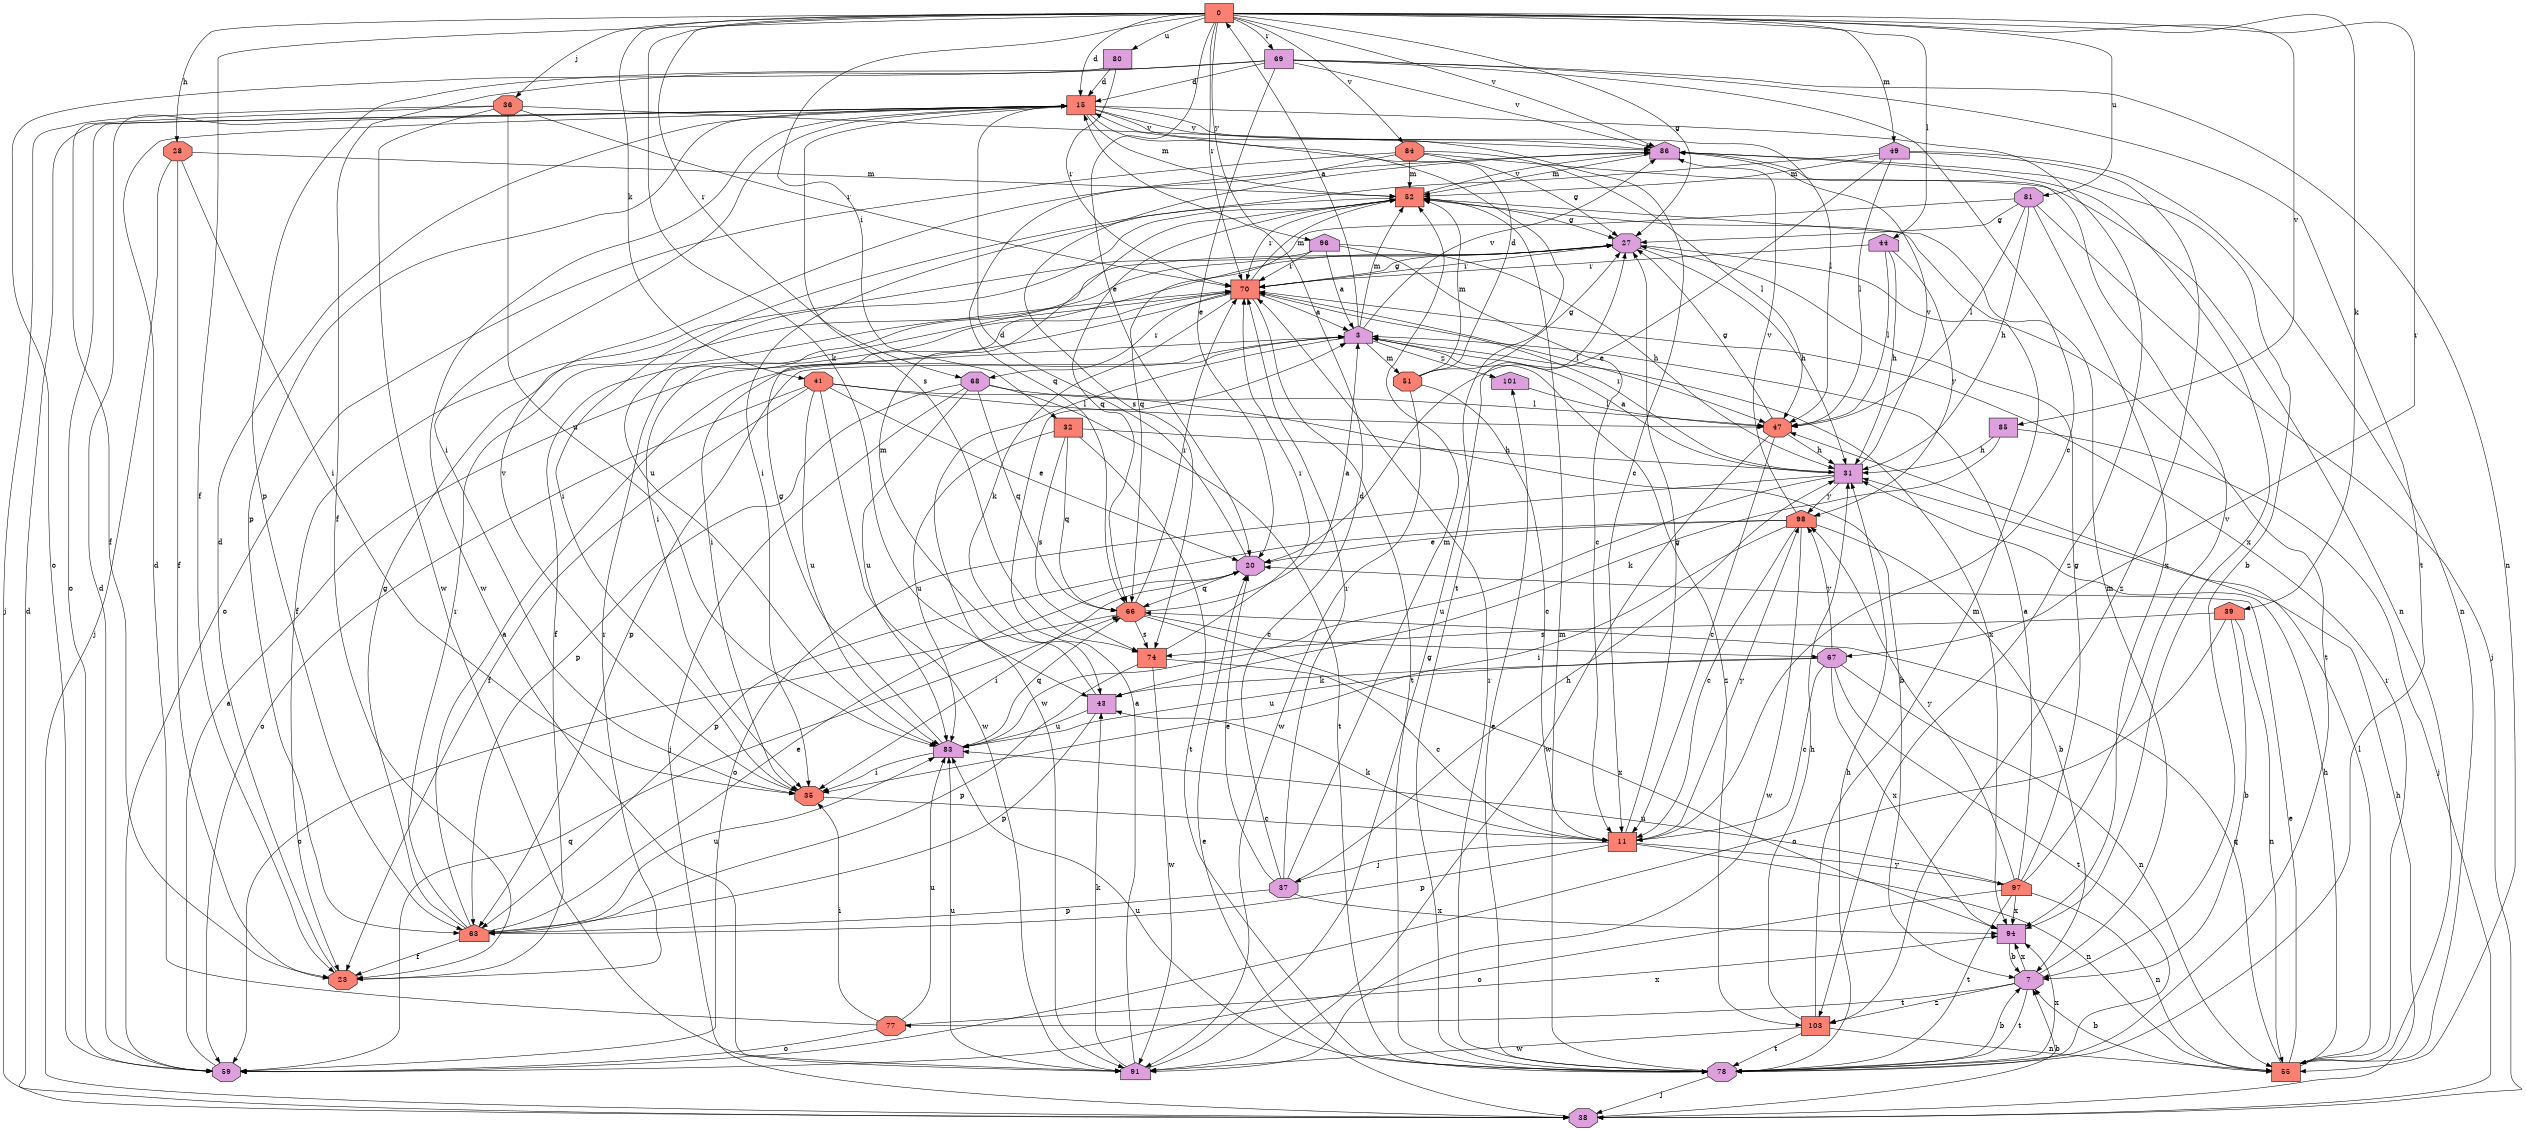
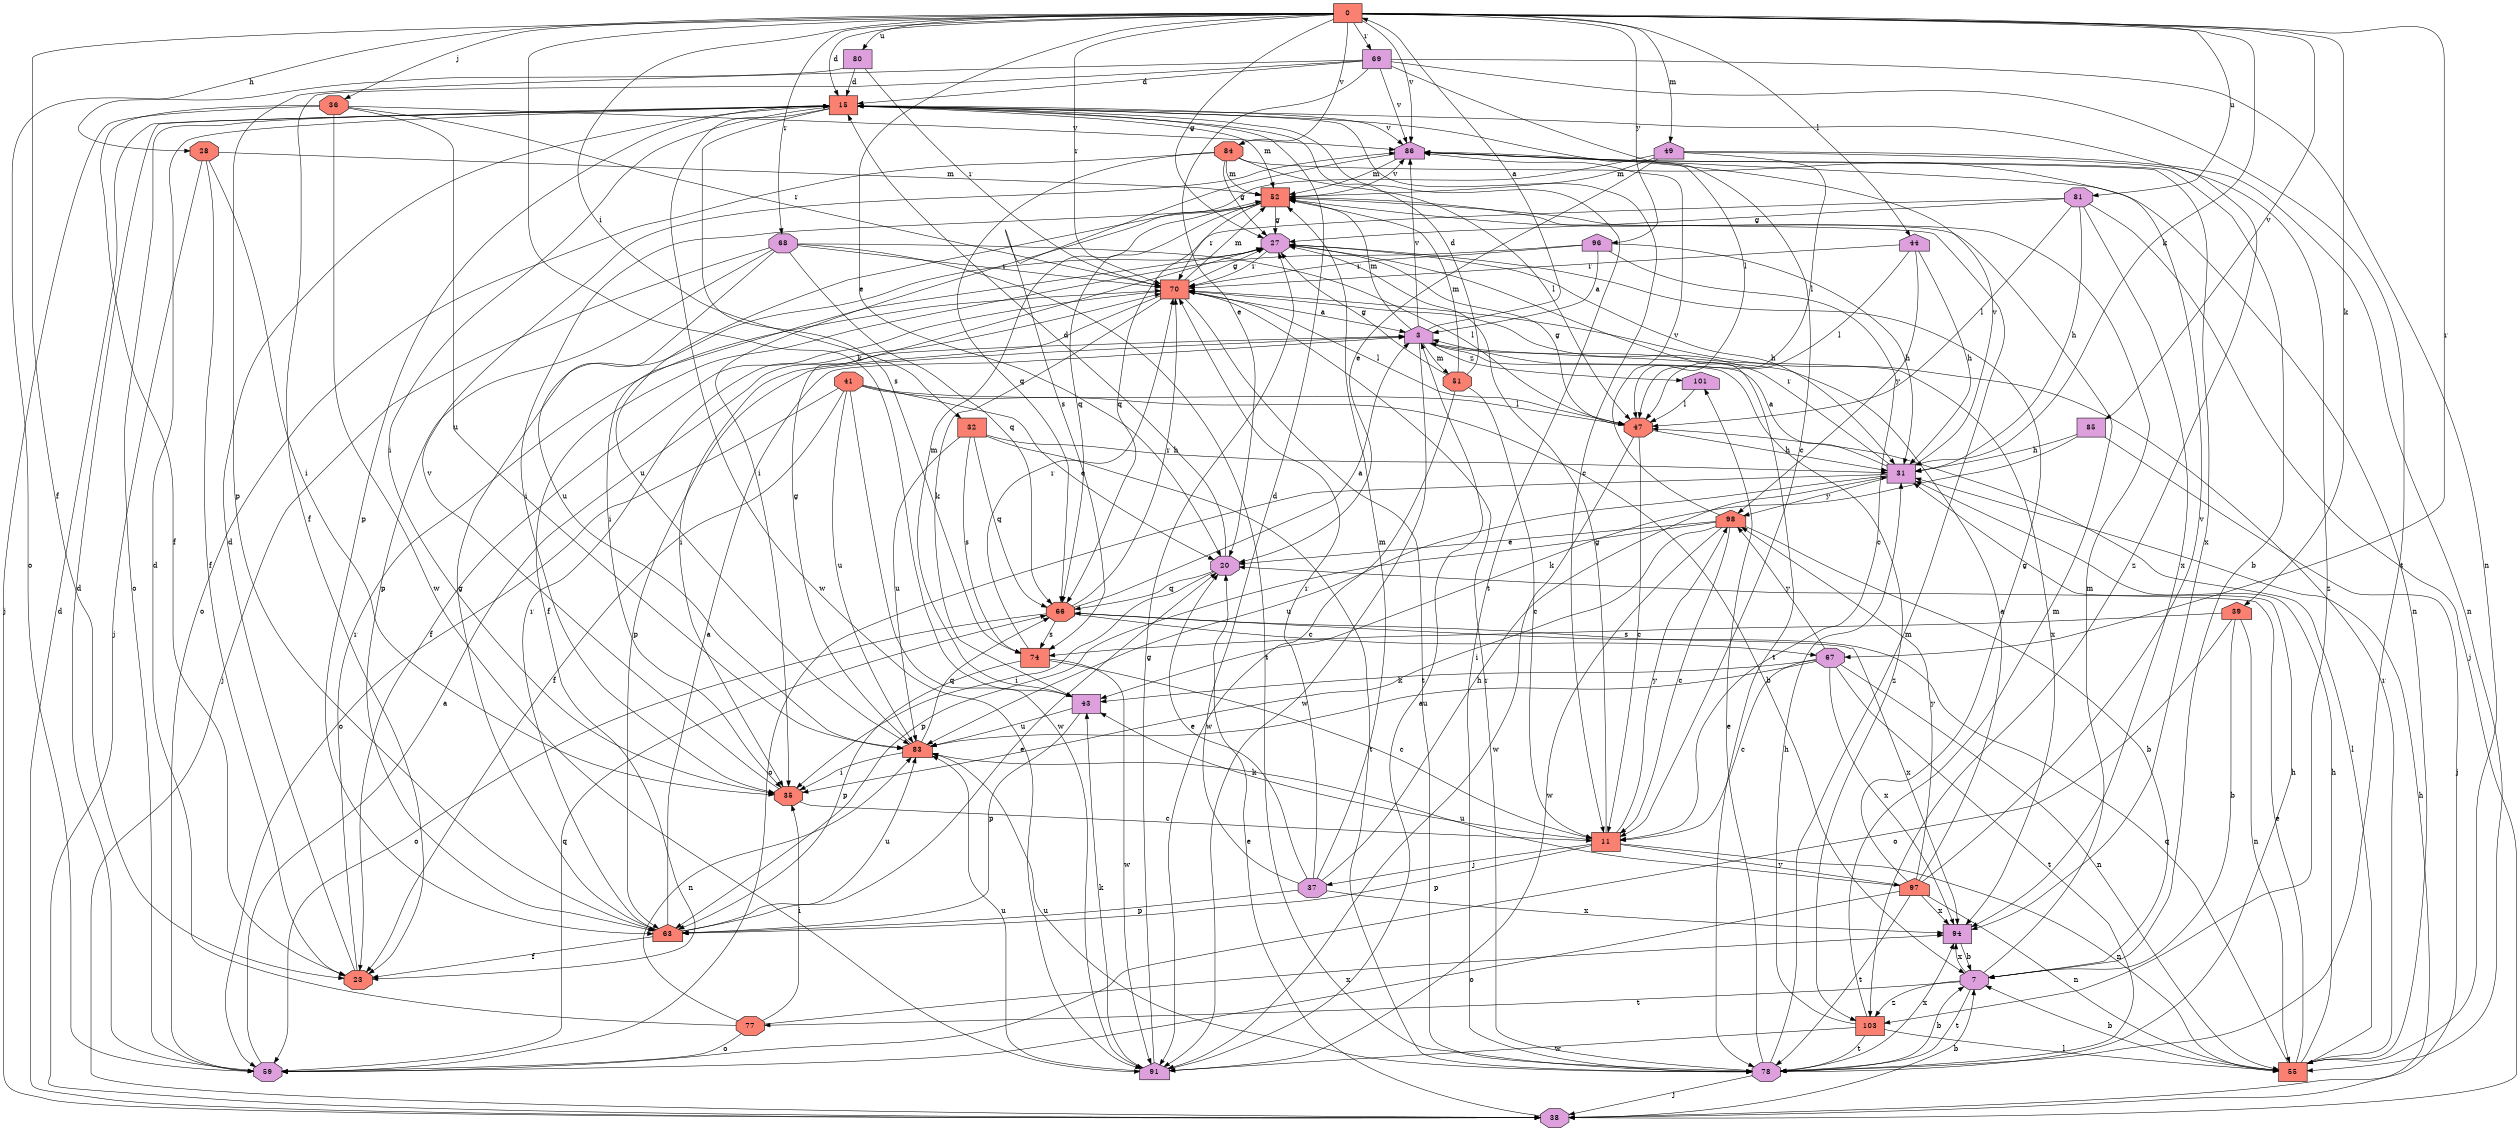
  strict digraph {
    node [fillcolor=salmon shape=octagon style=filled]
    0 [shape=box]
    15 [shape=box]
    20 [fillcolor=plum]
    23
    27 [fillcolor=plum]
    28
    32 [shape=box]
    36
    39 [shape=house]
    41
    43 [fillcolor=plum shape=box]
    44 [fillcolor=plum shape=house]
    49 [fillcolor=plum shape=house]
    67 [fillcolor=plum]
    68 [fillcolor=plum]
    69 [fillcolor=plum shape=box]
    70 [shape=box]
    80 [fillcolor=plum shape=box]
    81 [fillcolor=plum]
    84
    85 [fillcolor=plum shape=box]
    86 [fillcolor=plum shape=house]
    96 [fillcolor=plum shape=house]
    52 [shape=box]
    63 [shape=house]
    91 [fillcolor=plum shape=house]
    103 [shape=box]
    78 [fillcolor=plum]
    11 [shape=box]
    35
    47
    59 [fillcolor=plum]
    74 [shape=box]
    66
    31 [fillcolor=plum shape=box]
    38 [fillcolor=plum]
-   83 [fillcolor=plum shape=house]
+   83 [shape=house]
    7 [fillcolor=plum]
    55 [shape=box]
    98 [shape=house]
    94 [fillcolor=plum shape=box]
    3 [fillcolor=plum shape=house]
    51
    101 [fillcolor=plum shape=house]
    77
    37 [fillcolor=plum]
    97 [shape=house]
    0 -> 15 [label=d]
    0 -> 20 [label=e]
    0 -> 23 [label=f]
    0 -> 27 [label=g]
    0 -> 28 [label=h]
    0 -> 32 [label=i]
    0 -> 36 [label=j]
    0 -> 39 [label=k]
-   0 -> 41 [label=k]
+   0 -> 31 [label=k]
    0 -> 43 [label=k]
    0 -> 44 [label=l]
    0 -> 49 [label=m]
    0 -> 67 [label=r]
    0 -> 68 [label=r]
    0 -> 69 [label=r]
    0 -> 70 [label=r]
    0 -> 80 [label=u]
    0 -> 81 [label=u]
    0 -> 84 [label=v]
    0 -> 85 [label=v]
    0 -> 86 [label=v]
    0 -> 96 [label=y]
    15 -> 86 [label=v]
    15 -> 52 [label=m]
    15 -> 63 [label=p]
    15 -> 91 [label=w]
    15 -> 103 [label=z]
    15 -> 78 [label=t]
    15 -> 11 [label=c]
    15 -> 35 [label=i]
    15 -> 47 [label=l]
    15 -> 59 [label=o]
    15 -> 74 [label=s]
    20 -> 15 [label=d]
    20 -> 35 [label=i]
    20 -> 66 [label=q]
    23 -> 15 [label=d]
    23 -> 70 [label=r]
    27 -> 70 [label=r]
    27 -> 78 [label=t]
    27 -> 35 [label=i]
    27 -> 31 [label=h]
    28 -> 23 [label=f]
    28 -> 52 [label=m]
    28 -> 35 [label=i]
    28 -> 38 [label=j]
    32 -> 78 [label=t]
    32 -> 74 [label=s]
    32 -> 66 [label=q]
    32 -> 31 [label=h]
    32 -> 83 [label=u]
    36 -> 23 [label=f]
    36 -> 70 [label=r]
    36 -> 86 [label=v]
    36 -> 91 [label=w]
    36 -> 38 [label=j]
    36 -> 83 [label=u]
    39 -> 59 [label=o]
    39 -> 74 [label=s]
    39 -> 7 [label=b]
    39 -> 55 [label=n]
    41 -> 20 [label=e]
    41 -> 23 [label=f]
    41 -> 91 [label=w]
    41 -> 47 [label=l]
    41 -> 59 [label=o]
    41 -> 83 [label=u]
    41 -> 7 [label=b]
    43 -> 52 [label=m]
    43 -> 63 [label=p]
    43 -> 83 [label=u]
    44 -> 70 [label=r]
    44 -> 47 [label=l]
    44 -> 31 [label=h]
    44 -> 98 [label=y]
    49 -> 20 [label=e]
    49 -> 52 [label=m]
    49 -> 103 [label=z]
    49 -> 35 [label=i]
    49 -> 47 [label=l]
    49 -> 55 [label=n]
    67 -> 43 [label=k]
    67 -> 78 [label=t]
    67 -> 11 [label=c]
    67 -> 83 [label=u]
    67 -> 55 [label=n]
    67 -> 98 [label=y]
    67 -> 94 [label=x]
-   70 -> 68 [label=r]
+   68 -> 70 [label=r]
    68 -> 63 [label=p]
    68 -> 78 [label=t]
    68 -> 47 [label=l]
    68 -> 66 [label=q]
    68 -> 38 [label=j]
    68 -> 83 [label=u]
    69 -> 15 [label=d]
    69 -> 20 [label=e]
    69 -> 23 [label=f]
    69 -> 86 [label=v]
    69 -> 63 [label=p]
    69 -> 78 [label=t]
    69 -> 11 [label=c]
    69 -> 55 [label=n]
    70 -> 23 [label=f]
    70 -> 27 [label=g]
    70 -> 43 [label=k]
    70 -> 52 [label=m]
    70 -> 78 [label=t]
    70 -> 35 [label=i]
    70 -> 47 [label=l]
    70 -> 3 [label=a]
    80 -> 15 [label=d]
    80 -> 70 [label=r]
    80 -> 59 [label=o]
    81 -> 27 [label=g]
    81 -> 47 [label=l]
    81 -> 66 [label=q]
    81 -> 31 [label=h]
    81 -> 38 [label=j]
    81 -> 94 [label=x]
    84 -> 27 [label=g]
    84 -> 52 [label=m]
    84 -> 47 [label=l]
    84 -> 59 [label=o]
    84 -> 66 [label=q]
    84 -> 55 [label=n]
    85 -> 43 [label=k]
    85 -> 31 [label=h]
    85 -> 38 [label=j]
    86 -> 52 [label=m]
    86 -> 74 [label=s]
    86 -> 7 [label=b]
    86 -> 94 [label=x]
    96 -> 23 [label=f]
    96 -> 70 [label=r]
    96 -> 11 [label=c]
    96 -> 31 [label=h]
    96 -> 3 [label=a]
    52 -> 27 [label=g]
    52 -> 70 [label=r]
    52 -> 86 [label=v]
    52 -> 35 [label=i]
    52 -> 66 [label=q]
    52 -> 83 [label=u]
    63 -> 20 [label=e]
    63 -> 23 [label=f]
    63 -> 27 [label=g]
    63 -> 70 [label=r]
    63 -> 83 [label=u]
    63 -> 3 [label=a]
    91 -> 27 [label=g]
    91 -> 43 [label=k]
    91 -> 83 [label=u]
    91 -> 3 [label=a]
    103 -> 52 [label=m]
    103 -> 91 [label=w]
    103 -> 78 [label=t]
    103 -> 31 [label=h]
-   103 -> 55 [label=n]
+   103 -> 55 [label=l]
    78 -> 70 [label=r]
    78 -> 52 [label=m]
    78 -> 31 [label=h]
    78 -> 38 [label=j]
    78 -> 83 [label=u]
    78 -> 7 [label=b]
    78 -> 94 [label=x]
    78 -> 101 [label=e]
    11 -> 27 [label=g]
    11 -> 43 [label=k]
    11 -> 63 [label=p]
    11 -> 55 [label=n]
    11 -> 98 [label=y]
    11 -> 37 [label=j]
    11 -> 97 [label=y]
    35 -> 86 [label=v]
    35 -> 11 [label=c]
    47 -> 27 [label=g]
    47 -> 91 [label=w]
    47 -> 11 [label=c]
    47 -> 31 [label=h]
    59 -> 15 [label=d]
    59 -> 66 [label=q]
    59 -> 3 [label=a]
    74 -> 70 [label=r]
    74 -> 63 [label=p]
    74 -> 91 [label=w]
    74 -> 11 [label=c]
    66 -> 67 [label=c]
    66 -> 70 [label=r]
    66 -> 59 [label=o]
    66 -> 74 [label=s]
    66 -> 94 [label=x]
    66 -> 3 [label=a]
    31 -> 70 [label=r]
    31 -> 86 [label=v]
    31 -> 59 [label=o]
    31 -> 83 [label=u]
    31 -> 98 [label=y]
    31 -> 3 [label=a]
    38 -> 15 [label=d]
    38 -> 20 [label=e]
    38 -> 31 [label=h]
    38 -> 7 [label=b]
    83 -> 27 [label=g]
    83 -> 35 [label=i]
    83 -> 66 [label=q]
    7 -> 52 [label=m]
    7 -> 103 [label=z]
    7 -> 78 [label=t]
    7 -> 94 [label=x]
    7 -> 77 [label=t]
    55 -> 20 [label=e]
    55 -> 70 [label=r]
    55 -> 47 [label=l]
    55 -> 66 [label=q]
    55 -> 31 [label=h]
    55 -> 7 [label=b]
    98 -> 20 [label=e]
    98 -> 86 [label=v]
    98 -> 63 [label=p]
    98 -> 91 [label=w]
    98 -> 11 [label=c]
    98 -> 35 [label=i]
    98 -> 7 [label=b]
    94 -> 7 [label=b]
    3 -> 0 [label=a]
    3 -> 86 [label=v]
    3 -> 52 [label=m]
    3 -> 63 [label=p]
    3 -> 91 [label=w]
    3 -> 103 [label=z]
    3 -> 94 [label=x]
    3 -> 51 [label=m]
    3 -> 101 [label=z]
    51 -> 15 [label=d]
    51 -> 27 [label=g]
    51 -> 52 [label=m]
    51 -> 91 [label=w]
    51 -> 11 [label=c]
    101 -> 47 [label=l]
    77 -> 15 [label=d]
    77 -> 35 [label=i]
    77 -> 59 [label=o]
-   77 -> 83 [label=u]
+   77 -> 83 [label=n]
    77 -> 94 [label=x]
    37 -> 15 [label=d]
    37 -> 20 [label=e]
    37 -> 70 [label=r]
    37 -> 52 [label=m]
    37 -> 63 [label=p]
    37 -> 31 [label=h]
    37 -> 94 [label=x]
    97 -> 27 [label=g]
    97 -> 86 [label=v]
    97 -> 78 [label=t]
    97 -> 59 [label=o]
    97 -> 83 [label=u]
    97 -> 55 [label=n]
    97 -> 98 [label=y]
    97 -> 94 [label=x]
    97 -> 3 [label=a]
  }
